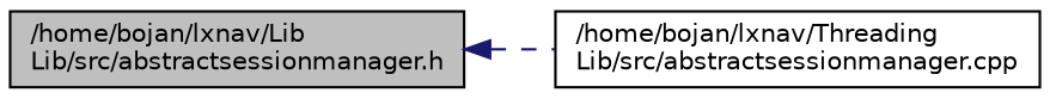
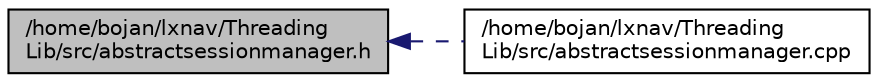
  digraph {
    rankdir=LR
    node [color=black fontname=Helvetica fontsize=10 shape=record style=filled]
-   n1 [fillcolor=grey75 fontcolor=black height=0.2 label="/home/bojan/lxnav/Lib\lLib/src/abstractsessionmanager.h" width=0.4]
+   n1 [fillcolor=grey75 fontcolor=black height=0.2 label="/home/bojan/lxnav/Threading\lLib/src/abstractsessionmanager.h" width=0.4]
    n2 [fillcolor=white height=0.2 label="/home/bojan/lxnav/Threading\lLib/src/abstractsessionmanager.cpp" width=0.4]
    n1 -> n2 [color=midnightblue dir=back fontname=Helvetica fontsize=10 labelfontname=Helvetica labelfontsize=10 style=dashed]
  }
